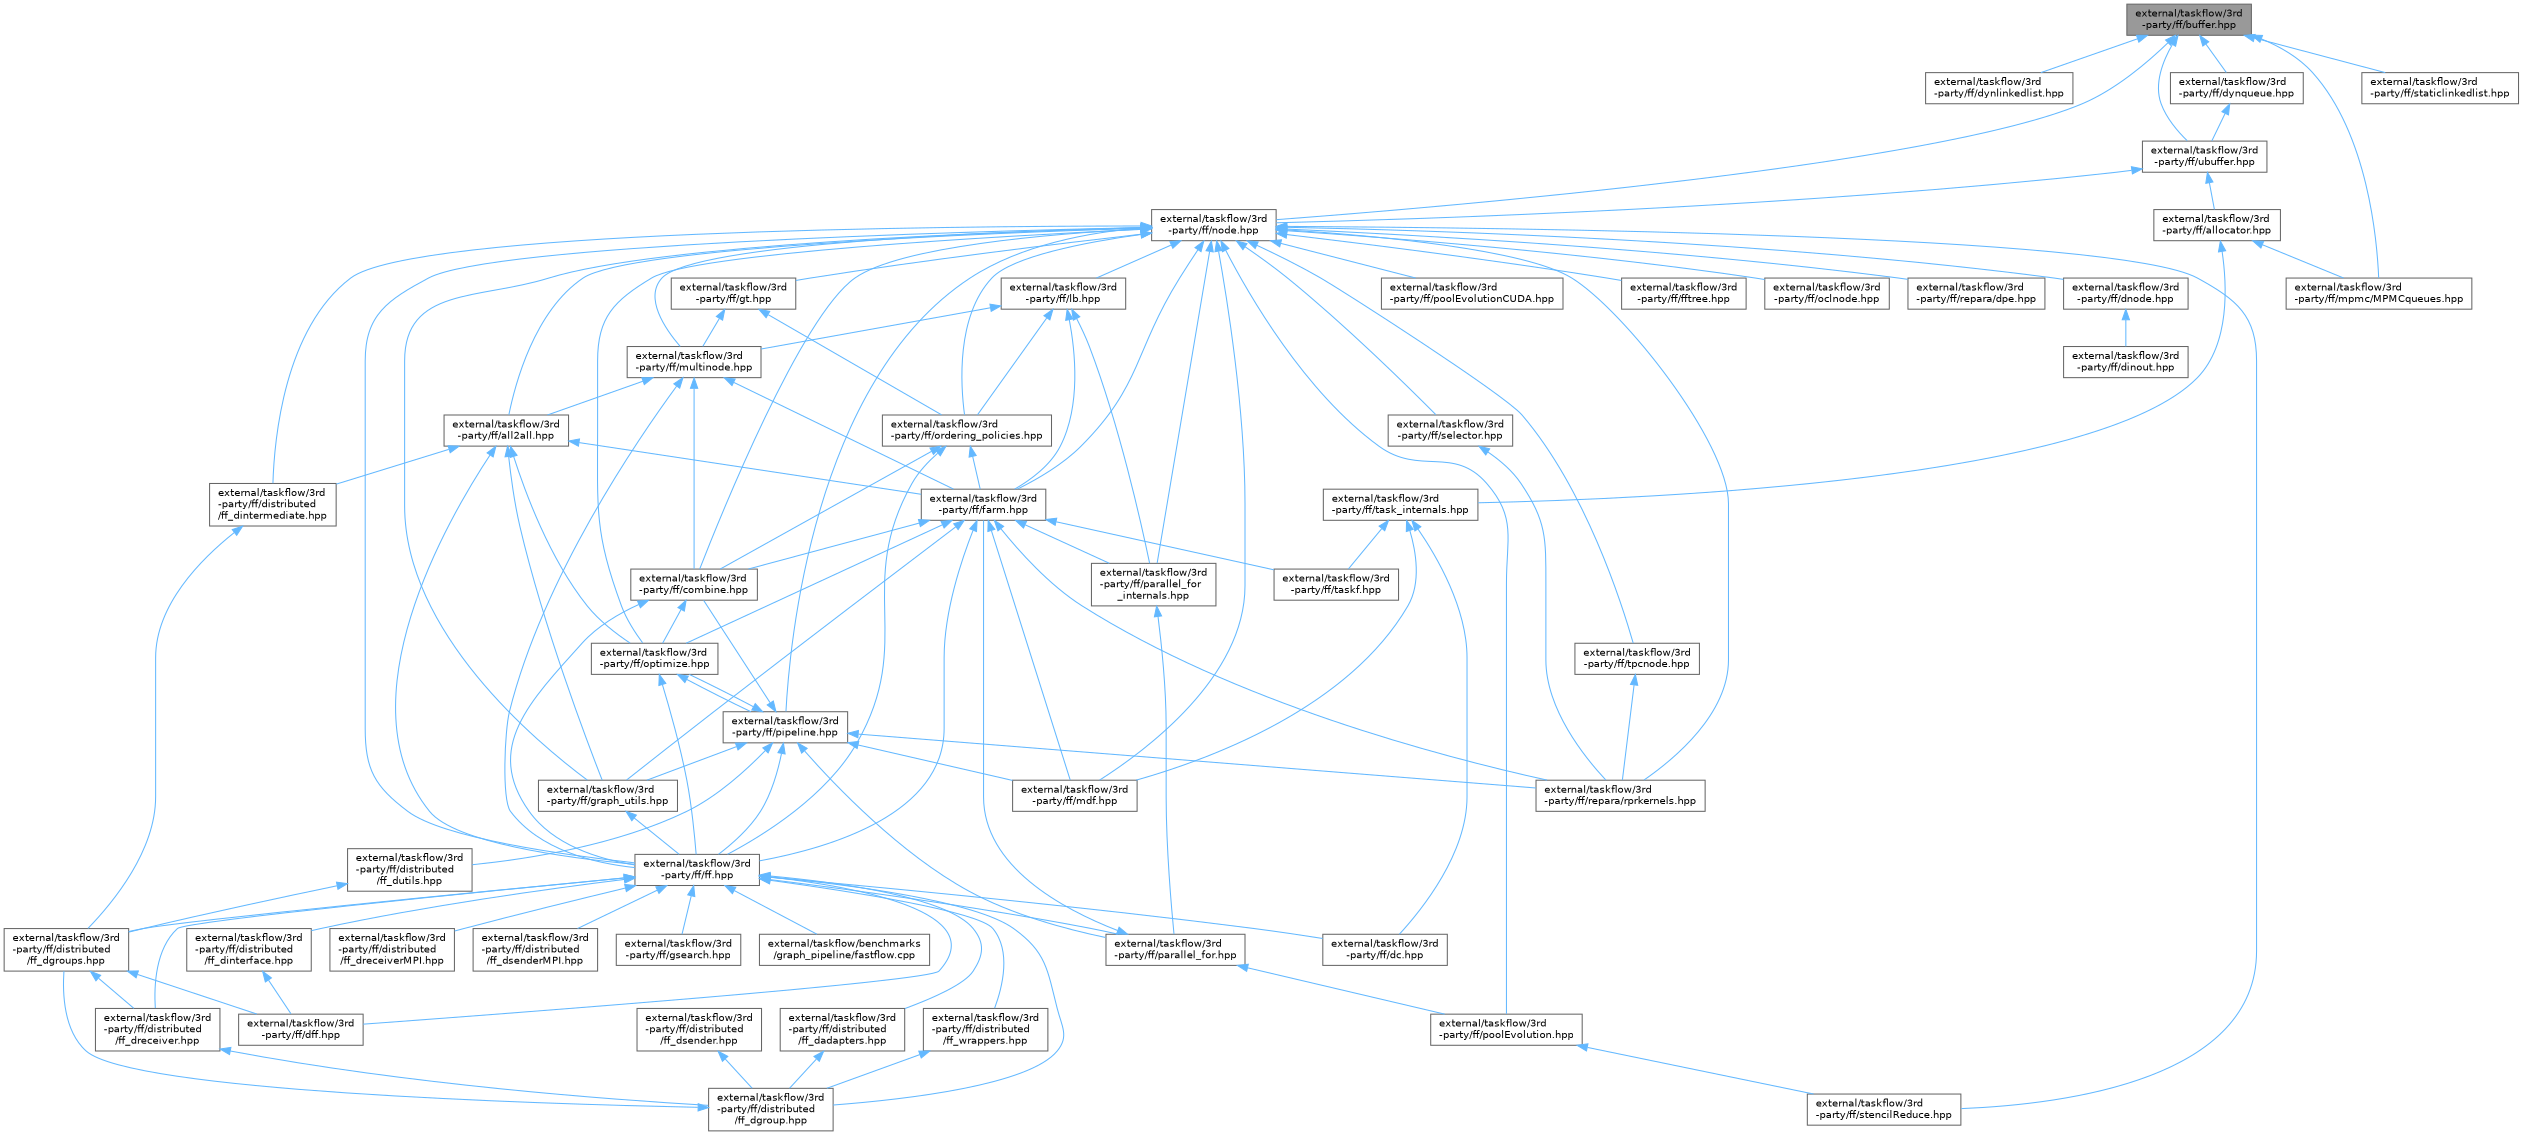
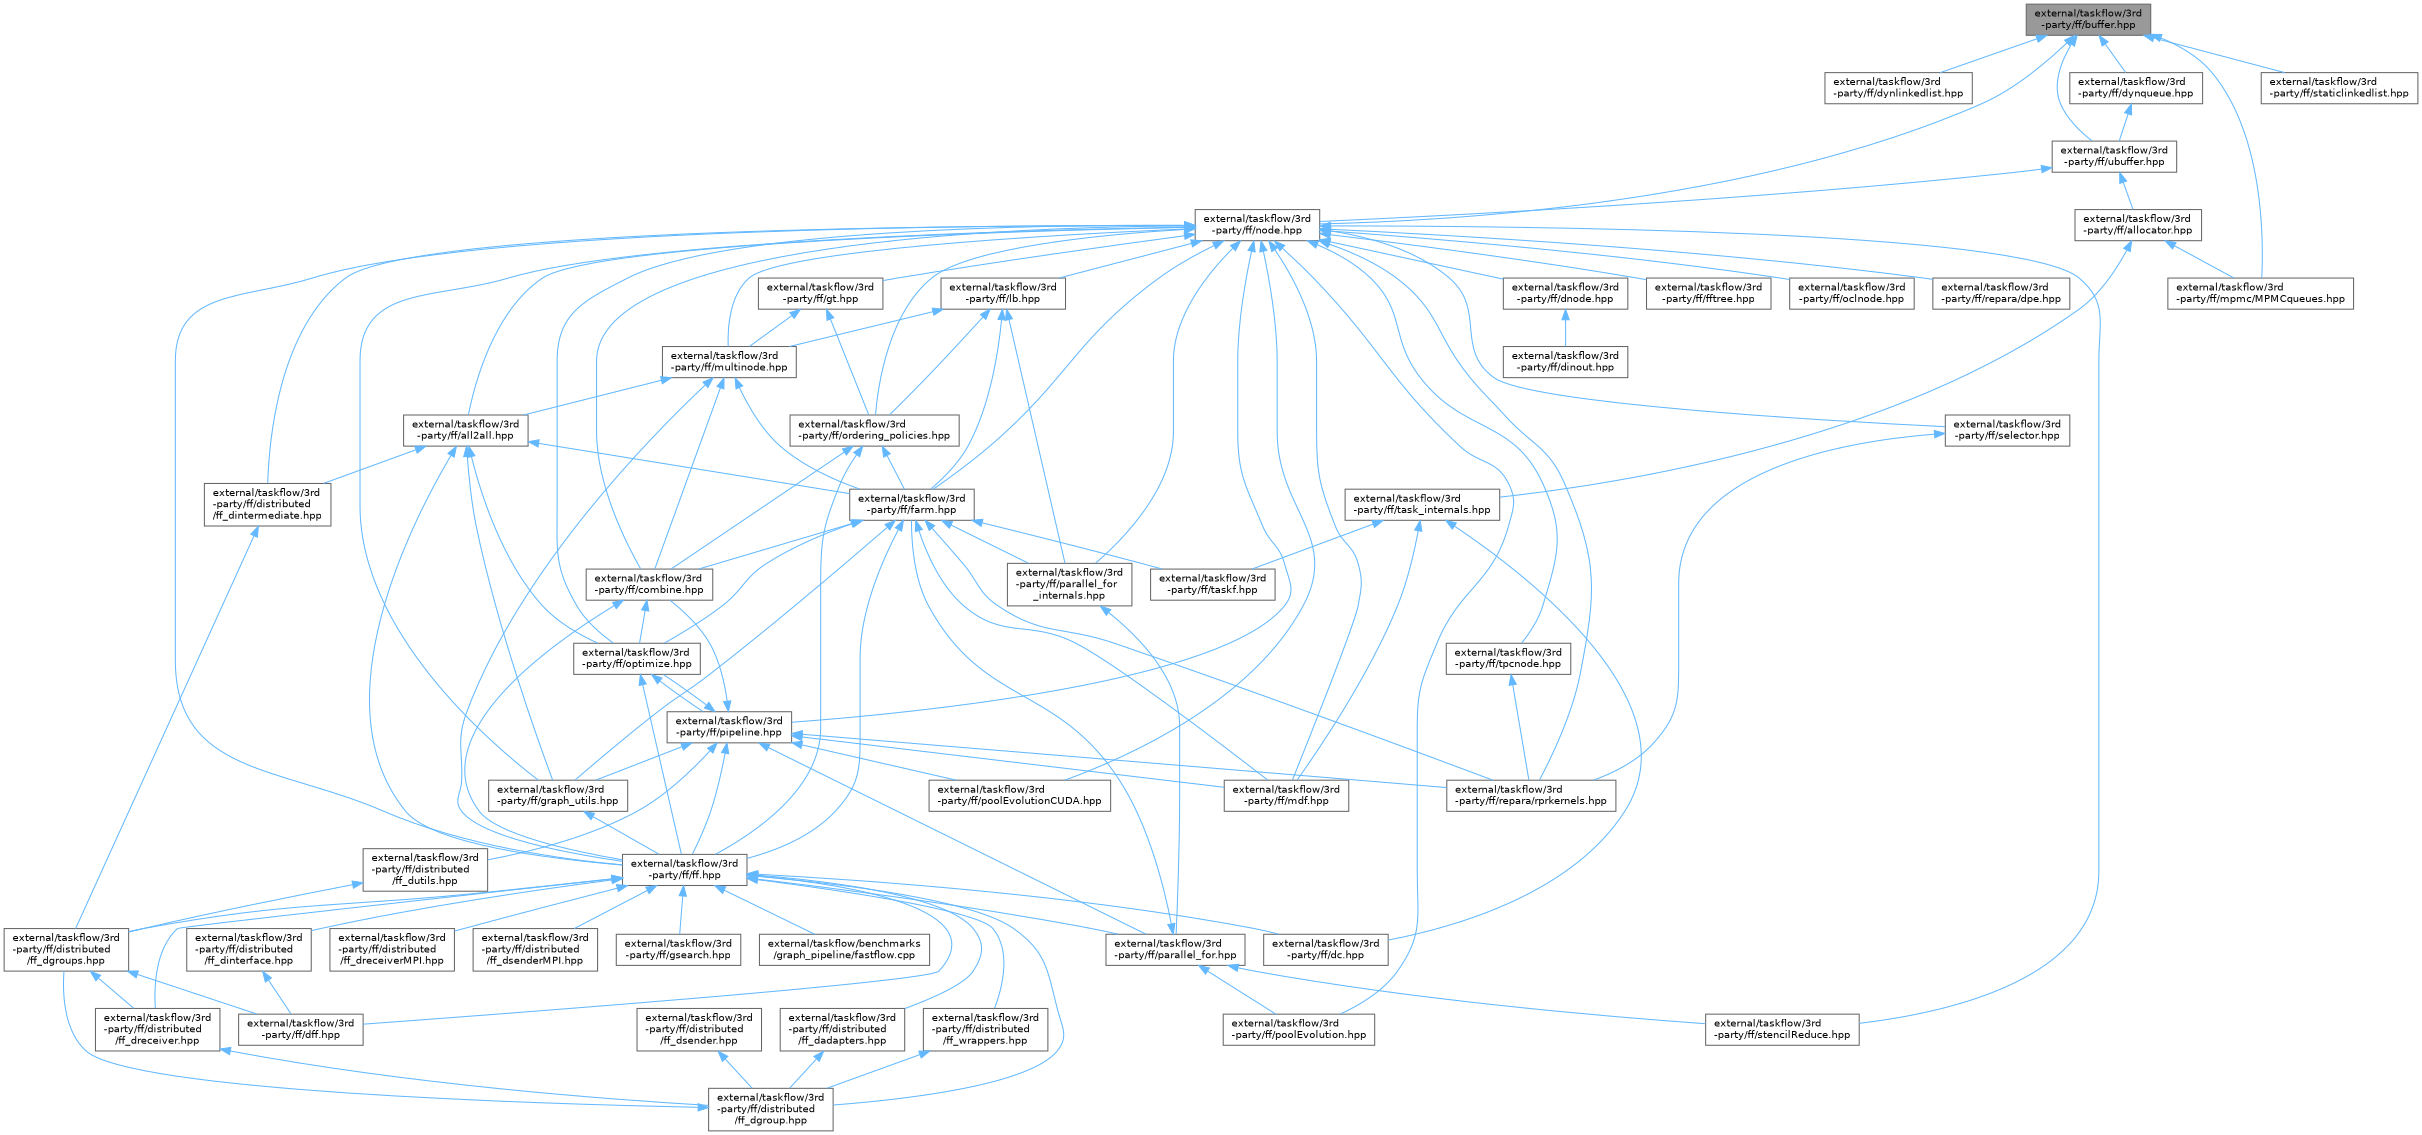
  digraph {
    node [color=grey40 fillcolor=white fontname=Helvetica fontsize=10 shape=box style=filled]
    edge [color=steelblue1 dir=back fontname=Helvetica fontsize=10 labelfontname=Helvetica labelfontsize=10 style=solid]
    n1 [color=gray40 fillcolor=grey60 fontcolor=black height=0.2 label="external/taskflow/3rd\l-party/ff/buffer.hpp" width=0.4]
    n2 [height=0.2 label="external/taskflow/3rd\l-party/ff/dynlinkedlist.hpp" width=0.4]
    n3 [height=0.2 label="external/taskflow/3rd\l-party/ff/dynqueue.hpp" width=0.4]
    n4 [height=0.2 label="external/taskflow/3rd\l-party/ff/ubuffer.hpp" width=0.4]
    n5 [height=0.2 label="external/taskflow/3rd\l-party/ff/mpmc/MPMCqueues.hpp" width=0.4]
    n6 [height=0.2 label="external/taskflow/3rd\l-party/ff/node.hpp" width=0.4]
    n7 [height=0.2 label="external/taskflow/3rd\l-party/ff/staticlinkedlist.hpp" width=0.4]
    n8 [height=0.2 label="external/taskflow/3rd\l-party/ff/allocator.hpp" width=0.4]
    n9 [height=0.2 label="external/taskflow/3rd\l-party/ff/mdf.hpp" width=0.4]
    n10 [height=0.2 label="external/taskflow/3rd\l-party/ff/all2all.hpp" width=0.4]
    n11 [height=0.2 label="external/taskflow/3rd\l-party/ff/distributed\l/ff_dintermediate.hpp" width=0.4]
    n12 [height=0.2 label="external/taskflow/3rd\l-party/ff/farm.hpp" width=0.4]
    n13 [height=0.2 label="external/taskflow/3rd\l-party/ff/combine.hpp" width=0.4]
    n14 [height=0.2 label="external/taskflow/3rd\l-party/ff/ff.hpp" width=0.4]
    n15 [height=0.2 label="external/taskflow/3rd\l-party/ff/optimize.hpp" width=0.4]
    n16 [height=0.2 label="external/taskflow/3rd\l-party/ff/pipeline.hpp" width=0.4]
    n17 [height=0.2 label="external/taskflow/3rd\l-party/ff/graph_utils.hpp" width=0.4]
    n18 [height=0.2 label="external/taskflow/3rd\l-party/ff/poolEvolution.hpp" width=0.4]
    n19 [height=0.2 label="external/taskflow/3rd\l-party/ff/stencilReduce.hpp" width=0.4]
    n20 [height=0.2 label="external/taskflow/3rd\l-party/ff/poolEvolutionCUDA.hpp" width=0.4]
    n21 [height=0.2 label="external/taskflow/3rd\l-party/ff/repara/rprkernels.hpp" width=0.4]
    n22 [height=0.2 label="external/taskflow/3rd\l-party/ff/parallel_for\l_internals.hpp" width=0.4]
    n23 [height=0.2 label="external/taskflow/3rd\l-party/ff/dnode.hpp" width=0.4]
    n24 [height=0.2 label="external/taskflow/3rd\l-party/ff/fftree.hpp" width=0.4]
    n25 [height=0.2 label="external/taskflow/3rd\l-party/ff/gt.hpp" width=0.4]
    n26 [height=0.2 label="external/taskflow/3rd\l-party/ff/multinode.hpp" width=0.4]
    n27 [height=0.2 label="external/taskflow/3rd\l-party/ff/ordering_policies.hpp" width=0.4]
    n28 [height=0.2 label="external/taskflow/3rd\l-party/ff/lb.hpp" width=0.4]
    n29 [height=0.2 label="external/taskflow/3rd\l-party/ff/oclnode.hpp" width=0.4]
    n30 [height=0.2 label="external/taskflow/3rd\l-party/ff/repara/dpe.hpp" width=0.4]
    n31 [height=0.2 label="external/taskflow/3rd\l-party/ff/selector.hpp" width=0.4]
    n32 [height=0.2 label="external/taskflow/3rd\l-party/ff/tpcnode.hpp" width=0.4]
    n33 [height=0.2 label="external/taskflow/3rd\l-party/ff/task_internals.hpp" width=0.4]
    n34 [height=0.2 label="external/taskflow/3rd\l-party/ff/dc.hpp" width=0.4]
    n35 [height=0.2 label="external/taskflow/3rd\l-party/ff/taskf.hpp" width=0.4]
    n36 [height=0.2 label="external/taskflow/3rd\l-party/ff/distributed\l/ff_dgroups.hpp" width=0.4]
    n37 [height=0.2 label="external/taskflow/3rd\l-party/ff/dff.hpp" width=0.4]
    n38 [height=0.2 label="external/taskflow/3rd\l-party/ff/distributed\l/ff_dreceiver.hpp" width=0.4]
    n39 [height=0.2 label="external/taskflow/3rd\l-party/ff/distributed\l/ff_dgroup.hpp" width=0.4]
    n40 [height=0.2 label="external/taskflow/3rd\l-party/ff/distributed\l/ff_dadapters.hpp" width=0.4]
    n41 [height=0.2 label="external/taskflow/3rd\l-party/ff/distributed\l/ff_dinterface.hpp" width=0.4]
    n42 [height=0.2 label="external/taskflow/3rd\l-party/ff/distributed\l/ff_dreceiverMPI.hpp" width=0.4]
    n43 [height=0.2 label="external/taskflow/3rd\l-party/ff/distributed\l/ff_dsenderMPI.hpp" width=0.4]
    n44 [height=0.2 label="external/taskflow/3rd\l-party/ff/distributed\l/ff_wrappers.hpp" width=0.4]
    n45 [height=0.2 label="external/taskflow/3rd\l-party/ff/gsearch.hpp" width=0.4]
    n46 [height=0.2 label="external/taskflow/benchmarks\l/graph_pipeline/fastflow.cpp" width=0.4]
    n47 [height=0.2 label="external/taskflow/3rd\l-party/ff/parallel_for.hpp" width=0.4]
    n48 [height=0.2 label="external/taskflow/3rd\l-party/ff/distributed\l/ff_dutils.hpp" width=0.4]
    n49 [height=0.2 label="external/taskflow/3rd\l-party/ff/dinout.hpp" width=0.4]
    n50 [height=0.2 label="external/taskflow/3rd\l-party/ff/distributed\l/ff_dsender.hpp" width=0.4]
    n1 -> n2
    n1 -> n3
    n1 -> n4
    n1 -> n5
    n1 -> n6
    n1 -> n7
    n3 -> n4
    n4 -> n6
    n4 -> n8
    n6 -> n9
    n6 -> n10
    n6 -> n11
    n6 -> n12
    n6 -> n13
    n6 -> n14
    n6 -> n15
    n6 -> n16
    n6 -> n17
    n6 -> n18
    n6 -> n19
    n6 -> n20
    n6 -> n21
    n6 -> n22
    n6 -> n23
    n6 -> n24
    n6 -> n25
    n6 -> n26
    n6 -> n27
    n6 -> n28
    n6 -> n29
    n6 -> n30
    n6 -> n31
    n6 -> n32
    n8 -> n5
    n8 -> n33
    n10 -> n11
    n10 -> n12
    n10 -> n14
    n10 -> n15
    n10 -> n17
    n11 -> n36
    n12 -> n9
    n12 -> n13
    n12 -> n14
    n12 -> n15
    n12 -> n17
    n12 -> n21
    n12 -> n22
    n12 -> n35
    n13 -> n14
    n13 -> n15
    n14 -> n34
    n14 -> n36
    n14 -> n37
    n14 -> n38
    n14 -> n39
    n14 -> n40
    n14 -> n41
    n14 -> n42
    n14 -> n43
    n14 -> n44
    n14 -> n45
    n14 -> n46
    n14 -> n47
    n15 -> n14
    n15 -> n16
    n16 -> n9
    n16 -> n13
    n16 -> n14
    n16 -> n15
    n16 -> n17
+   n16 -> n20
    n16 -> n21
    n16 -> n47
    n16 -> n48
    n17 -> n14
    n22 -> n47
    n23 -> n49
    n25 -> n26
    n25 -> n27
    n26 -> n10
    n26 -> n12
    n26 -> n13
    n26 -> n14
    n27 -> n12
    n27 -> n13
    n27 -> n14
    n28 -> n12
    n28 -> n22
    n28 -> n26
    n28 -> n27
    n31 -> n21
    n32 -> n21
    n33 -> n9
    n33 -> n34
    n33 -> n35
    n36 -> n37
    n36 -> n38
    n38 -> n39
    n39 -> n36
    n40 -> n39
    n41 -> n37
    n44 -> n39
    n47 -> n12
    n47 -> n18
-   n18 -> n19
+   n47 -> n19
    n48 -> n36
    n50 -> n39
  }
